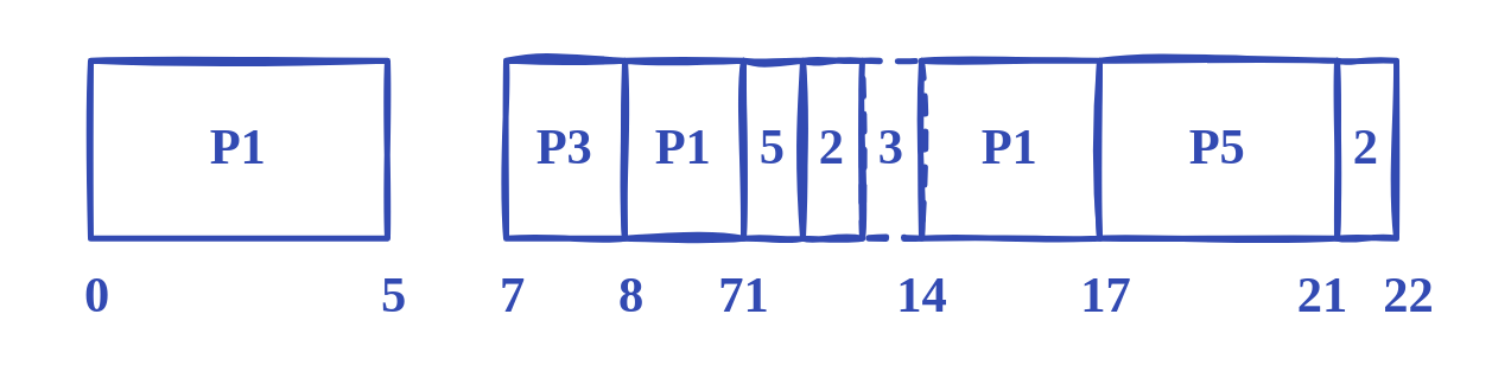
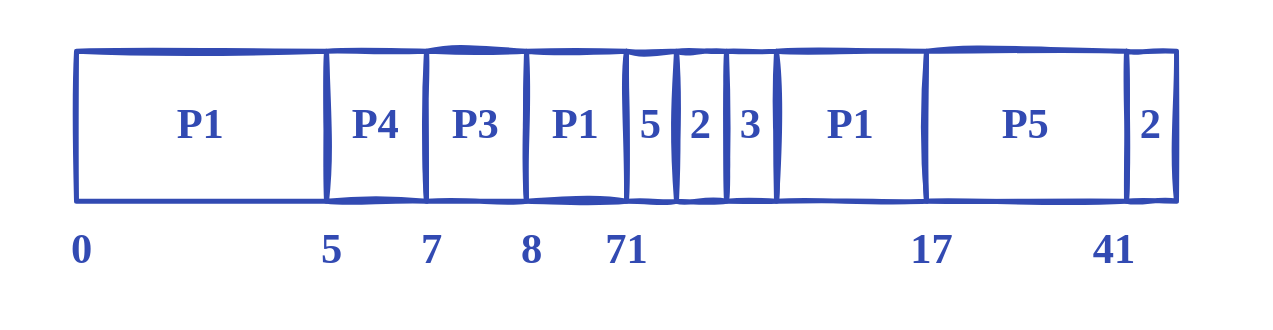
  <mxCell id="0" />
  <mxCell id="1" parent="0" />
  <mxCell id="2" value="P3" style="rounded=0;shadow=0;sketch=1;strokeWidth=2;fillColor=none;fontFamily=Ink Free;fontSize=17;spacing=20;fontStyle=1;strokeColor=#324AB2;fontColor=#324AB2;spacingBottom=5;" parent="1" vertex="1"><mxGeometry x="170" y="20" width="40" height="60" as="geometry" /></mxCell>
  <mxCell id="3" value="0" style="text;fillColor=none;align=center;verticalAlign=middle;rounded=0;shadow=0;sketch=1;fontFamily=Ink Free;fontSize=17;fontStyle=1;spacingRight=0;fontColor=#324AB2;spacingBottom=5;" parent="1" vertex="1"><mxGeometry x="20" y="90" width="25" height="20" as="geometry" /></mxCell>
  <mxCell id="4" value="P1" style="rounded=0;shadow=0;sketch=1;strokeWidth=2;fillColor=none;fontFamily=Ink Free;fontSize=17;spacing=20;fontStyle=1;strokeColor=#324AB2;fontColor=#324AB2;spacingBottom=5;" parent="1" vertex="1"><mxGeometry x="30" y="20" width="100" height="60" as="geometry" /></mxCell>
  <mxCell id="5" value="P1" style="rounded=0;shadow=0;sketch=1;strokeWidth=2;fillColor=none;fontFamily=Ink Free;fontSize=17;spacing=20;fontStyle=1;strokeColor=#324AB2;fontColor=#324AB2;spacingBottom=5;" parent="1" vertex="1"><mxGeometry x="310" y="20" width="60" height="60" as="geometry" /></mxCell>
  <mxCell id="6" value="2" style="rounded=0;shadow=0;sketch=1;strokeWidth=2;fillColor=none;fontFamily=Ink Free;fontSize=17;spacing=20;fontStyle=1;strokeColor=#324AB2;fontColor=#324AB2;spacingBottom=5;" parent="1" vertex="1"><mxGeometry x="270" y="20" width="20" height="60" as="geometry" /></mxCell>
  <mxCell id="7" value="5" style="text;fillColor=none;align=center;verticalAlign=middle;rounded=0;shadow=0;sketch=1;fontFamily=Ink Free;fontSize=17;fontStyle=1;spacingRight=0;fontColor=#324AB2;spacingBottom=5;" parent="1" vertex="1"><mxGeometry x="120" y="90" width="25" height="20" as="geometry" /></mxCell>
  <mxCell id="8" value="8" style="text;fillColor=none;align=center;verticalAlign=middle;rounded=0;shadow=0;sketch=1;fontFamily=Ink Free;fontSize=17;fontStyle=1;spacingRight=0;fontColor=#324AB2;spacingBottom=5;" parent="1" vertex="1"><mxGeometry x="200" y="90" width="25" height="20" as="geometry" /></mxCell>
- <mxCell id="9" value="21" style="text;fillColor=none;align=center;verticalAlign=middle;rounded=0;shadow=0;sketch=1;fontFamily=Ink Free;fontSize=17;fontStyle=1;spacingRight=0;fontColor=#324AB2;spacingBottom=5;" parent="1" vertex="1"><mxGeometry x="433" y="90" width="25" height="20" as="geometry" /></mxCell>
+ <mxCell id="9" value="41" style="text;fillColor=none;align=center;verticalAlign=middle;rounded=0;shadow=0;sketch=1;fontFamily=Ink Free;fontSize=17;fontStyle=1;spacingRight=0;fontColor=#324AB2;spacingBottom=5;" parent="1" vertex="1"><mxGeometry x="433" y="90" width="25" height="20" as="geometry" /></mxCell>
  <mxCell id="10" value="17" style="text;fillColor=none;align=center;verticalAlign=middle;rounded=0;shadow=0;sketch=1;fontFamily=Ink Free;fontSize=17;fontStyle=1;spacingRight=0;fontColor=#324AB2;spacingBottom=5;" parent="1" vertex="1"><mxGeometry x="360" y="90" width="25" height="20" as="geometry" /></mxCell>
  <mxCell id="11" value="5" style="rounded=0;shadow=0;sketch=1;strokeWidth=2;fillColor=none;fontFamily=Ink Free;fontSize=17;spacing=20;fontStyle=1;strokeColor=#324AB2;fontColor=#324AB2;spacingBottom=5;" parent="1" vertex="1"><mxGeometry x="250" y="20" width="20" height="60" as="geometry" /></mxCell>
  <mxCell id="12" value="P1" style="rounded=0;shadow=0;sketch=1;strokeWidth=2;fillColor=none;fontFamily=Ink Free;fontSize=17;spacing=20;fontStyle=1;strokeColor=#324AB2;fontColor=#324AB2;spacingBottom=5;" parent="1" vertex="1"><mxGeometry x="210" y="20" width="40" height="60" as="geometry" /></mxCell>
- <mxCell id="14" value="22" style="text;fillColor=none;align=center;verticalAlign=middle;rounded=0;shadow=0;sketch=1;fontFamily=Ink Free;fontSize=17;fontStyle=1;spacingRight=0;fontColor=#324AB2;spacingBottom=5;" parent="1" vertex="1"><mxGeometry x="462" y="90" width="25" height="20" as="geometry" /></mxCell>
+ <mxCell id="13" value="P4" style="rounded=0;shadow=0;sketch=1;strokeWidth=2;fillColor=none;fontFamily=Ink Free;fontSize=17;spacing=20;fontStyle=1;strokeColor=#324AB2;fontColor=#324AB2;spacingBottom=5;" parent="1" vertex="1"><mxGeometry x="130" y="20" width="40" height="60" as="geometry" /></mxCell>
  <mxCell id="15" value="7" style="text;fillColor=none;align=center;verticalAlign=middle;rounded=0;shadow=0;sketch=1;fontFamily=Ink Free;fontSize=17;fontStyle=1;spacingRight=0;fontColor=#324AB2;spacingBottom=5;" parent="1" vertex="1"><mxGeometry x="160" y="90" width="25" height="20" as="geometry" /></mxCell>
  <mxCell id="16" value="71" style="text;fillColor=none;align=center;verticalAlign=middle;rounded=0;shadow=0;sketch=1;fontFamily=Ink Free;fontSize=17;fontStyle=1;spacingRight=0;fontColor=#324AB2;spacingBottom=5;" parent="1" vertex="1"><mxGeometry x="238" y="90" width="25" height="20" as="geometry" /></mxCell>
- <mxCell id="17" value="3" style="rounded=0;shadow=0;sketch=1;strokeWidth=2;fillColor=none;fontFamily=Ink Free;fontSize=17;spacing=20;fontStyle=1;strokeColor=#324AB2;fontColor=#324AB2;spacingBottom=5;dashed=1;" vertex="1" parent="1"><mxGeometry x="290" y="20" width="20" height="60" as="geometry" /></mxCell>
+ <mxCell id="17" value="3" style="rounded=0;shadow=0;sketch=1;strokeWidth=2;fillColor=none;fontFamily=Ink Free;fontSize=17;spacing=20;fontStyle=1;strokeColor=#324AB2;fontColor=#324AB2;spacingBottom=5;" vertex="1" parent="1"><mxGeometry x="290" y="20" width="20" height="60" as="geometry" /></mxCell>
  <mxCell id="18" value="P5" style="rounded=0;shadow=0;sketch=1;strokeWidth=2;fillColor=none;fontFamily=Ink Free;fontSize=17;spacing=20;fontStyle=1;strokeColor=#324AB2;fontColor=#324AB2;spacingBottom=5;" vertex="1" parent="1"><mxGeometry x="370" y="20" width="80" height="60" as="geometry" /></mxCell>
  <mxCell id="19" value="2" style="rounded=0;shadow=0;sketch=1;strokeWidth=2;fillColor=none;fontFamily=Ink Free;fontSize=17;spacing=20;fontStyle=1;strokeColor=#324AB2;fontColor=#324AB2;spacingBottom=5;" vertex="1" parent="1"><mxGeometry x="450" y="20" width="20" height="60" as="geometry" /></mxCell>
- <mxCell id="20" value="14" style="text;fillColor=none;align=center;verticalAlign=middle;rounded=0;shadow=0;sketch=1;fontFamily=Ink Free;fontSize=17;fontStyle=1;spacingRight=0;fontColor=#324AB2;spacingBottom=5;" vertex="1" parent="1"><mxGeometry x="298" y="90" width="25" height="20" as="geometry" /></mxCell>
